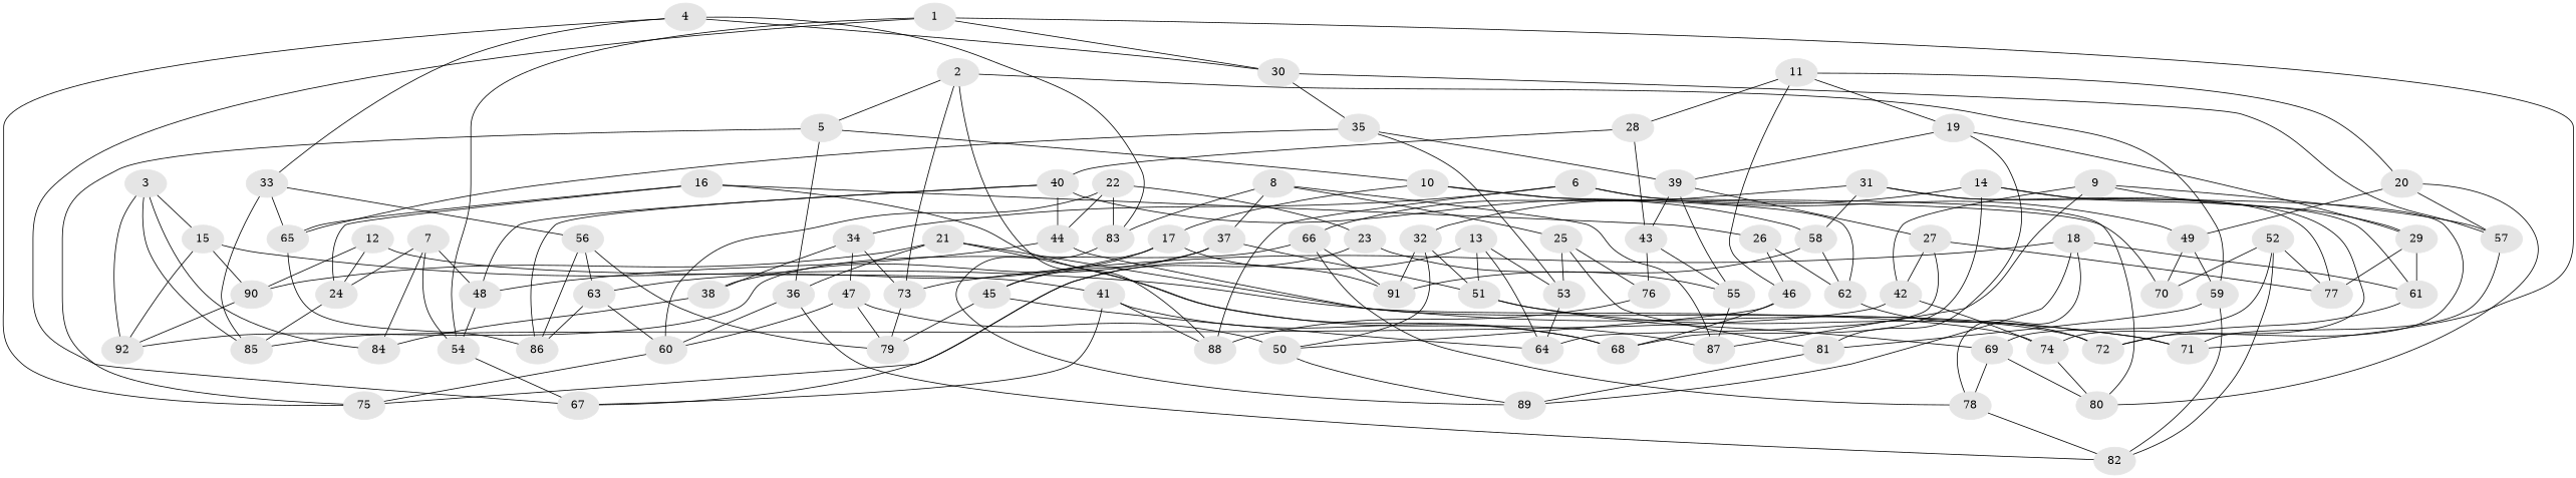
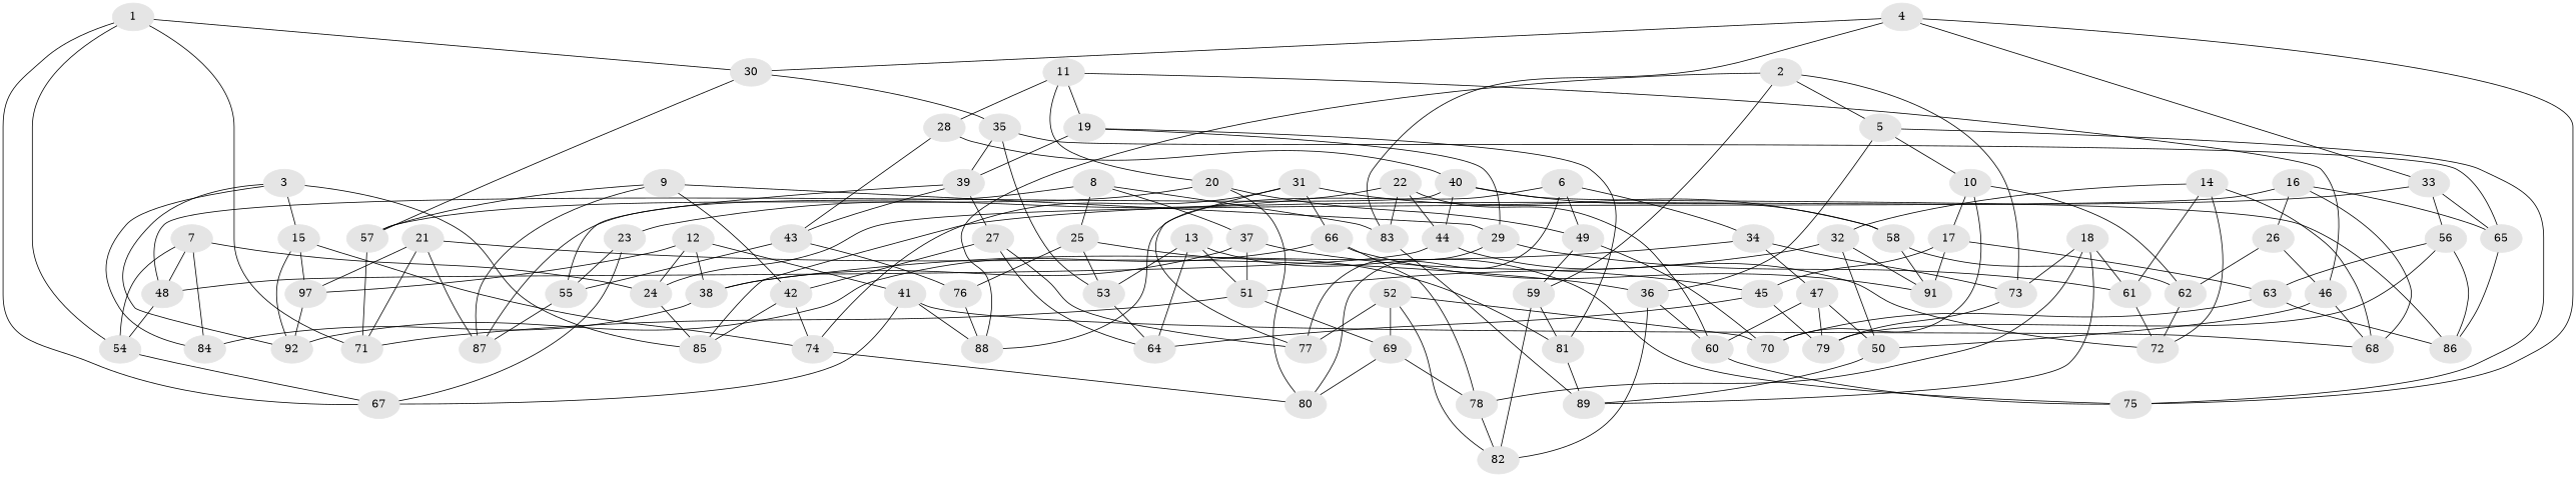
  graph {
    node [color=gray90 style=filled]
    1
    30
    54
    67
    71
    57
    35
    2
    5
    59
    73
    88
    75
    10
    36
    81
    82
    79
    3
    15
    84
    85
    92
-   90
+   90 [label=97]
    74
    4
    33
    83
    65
    56
    89
    17
    62
    70
    60
    6
    34
    49
    80
    38
    47
    7
    24
    48
    8
    25
    37
    87
    53
    76
    45
    51
    9
    29
    42
    61
    77
    63
    91
    72
    11
    19
    20
    28
    46
    39
    40
    43
    68
    50
    12
    41
    13
    64
    26
    14
    32
    16
    86
    18
    78
    27
    55
    21
    22
    23
    44
    58
    31
    66
    69
    52
    1 -- 30
    1 -- 54
    1 -- 67
    1 -- 71
    30 -- 57
    30 -- 35
    54 -- 67
    57 -- 71
    35 -- 65
    35 -- 53
    35 -- 39
    2 -- 5
    2 -- 59
    2 -- 73
    2 -- 88
    5 -- 75
    5 -- 10
    5 -- 36
    59 -- 81
    59 -- 82
    73 -- 79
    10 -- 17
    10 -- 62
    10 -- 70
    36 -- 82
    36 -- 60
    81 -- 89
    3 -- 15
    3 -- 84
    3 -- 85
    3 -- 92
    15 -- 92
    15 -- 90
    15 -- 74
    90 -- 92
    74 -- 80
    4 -- 30
    4 -- 75
    4 -- 33
    4 -- 83
    33 -- 85
    33 -- 65
    33 -- 56
    83 -- 89
    65 -- 86
    56 -- 79
    56 -- 63
    56 -- 86
    17 -- 45
    17 -- 63
    17 -- 91
    62 -- 72
    60 -- 75
    6 -- 88
    6 -- 34
    6 -- 49
    6 -- 80
    34 -- 73
    34 -- 38
    34 -- 47
    49 -- 59
    49 -- 70
    38 -- 84
    47 -- 79
    47 -- 60
    47 -- 50
    7 -- 54
    7 -- 84
    7 -- 24
    7 -- 48
    24 -- 85
    48 -- 54
    8 -- 83
    8 -- 25
    8 -- 37
    8 -- 87
    25 -- 81
    25 -- 53
    25 -- 76
    37 -- 38
    37 -- 45
    37 -- 51
    53 -- 64
    76 -- 88
    45 -- 79
    45 -- 64
    51 -- 71
    51 -- 69
    9 -- 57
    9 -- 87
    9 -- 29
    9 -- 42
    29 -- 61
    29 -- 77
    42 -- 85
    42 -- 74
    61 -- 72
-   63 -- 60
+   63 -- 70
    63 -- 86
    11 -- 19
    11 -- 20
    11 -- 28
    11 -- 46
    19 -- 81
    19 -- 29
    19 -- 39
    20 -- 57
    20 -- 49
    20 -- 80
    28 -- 40
    28 -- 43
    46 -- 68
    46 -- 50
    39 -- 43
    39 -- 27
    39 -- 55
    40 -- 48
    40 -- 86
    40 -- 44
    40 -- 58
    43 -- 76
    43 -- 55
    50 -- 89
    12 -- 90
+   12 -- 38
    12 -- 24
    12 -- 41
    41 -- 67
    41 -- 88
    41 -- 68
    13 -- 75
    13 -- 53
    13 -- 51
    13 -- 64
    26 -- 62
    26 -- 46
    14 -- 61
    14 -- 72
    14 -- 68
    14 -- 32
    32 -- 51
    32 -- 91
    32 -- 50
    16 -- 65
    16 -- 24
    16 -- 68
    16 -- 26
    18 -- 73
    18 -- 89
    18 -- 61
    18 -- 78
    78 -- 82
    27 -- 42
    27 -- 77
    27 -- 64
    55 -- 87
    21 -- 71
    21 -- 36
    21 -- 90
    21 -- 87
    22 -- 83
    22 -- 60
    22 -- 23
    22 -- 44
    23 -- 67
    23 -- 55
    44 -- 48
    44 -- 72
    58 -- 62
    58 -- 91
    31 -- 74
    31 -- 77
    31 -- 58
    31 -- 66
    66 -- 92
    66 -- 91
    66 -- 78
    69 -- 80
    69 -- 78
    52 -- 82
    52 -- 70
    52 -- 77
    52 -- 69
  }
